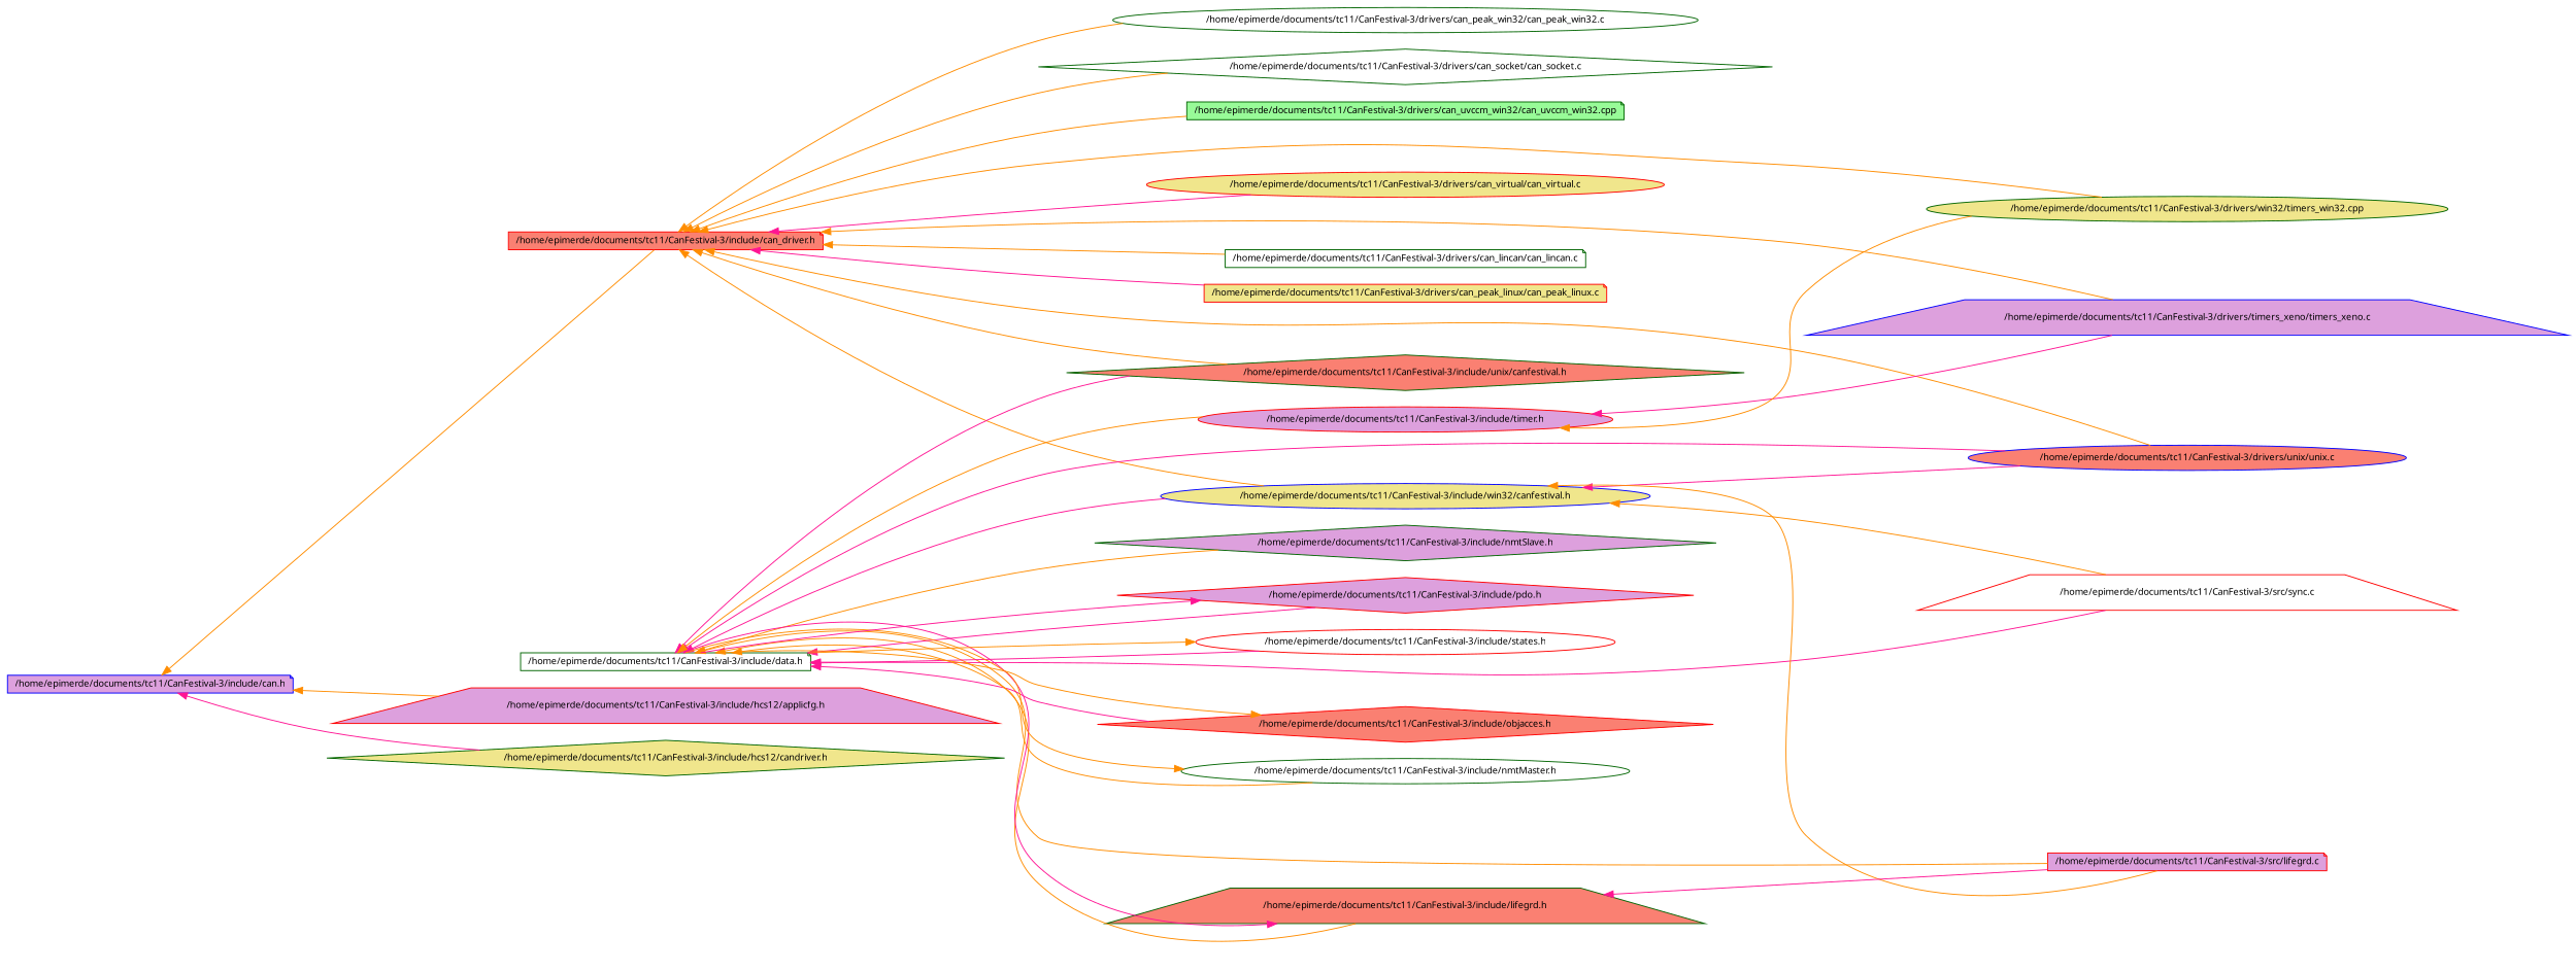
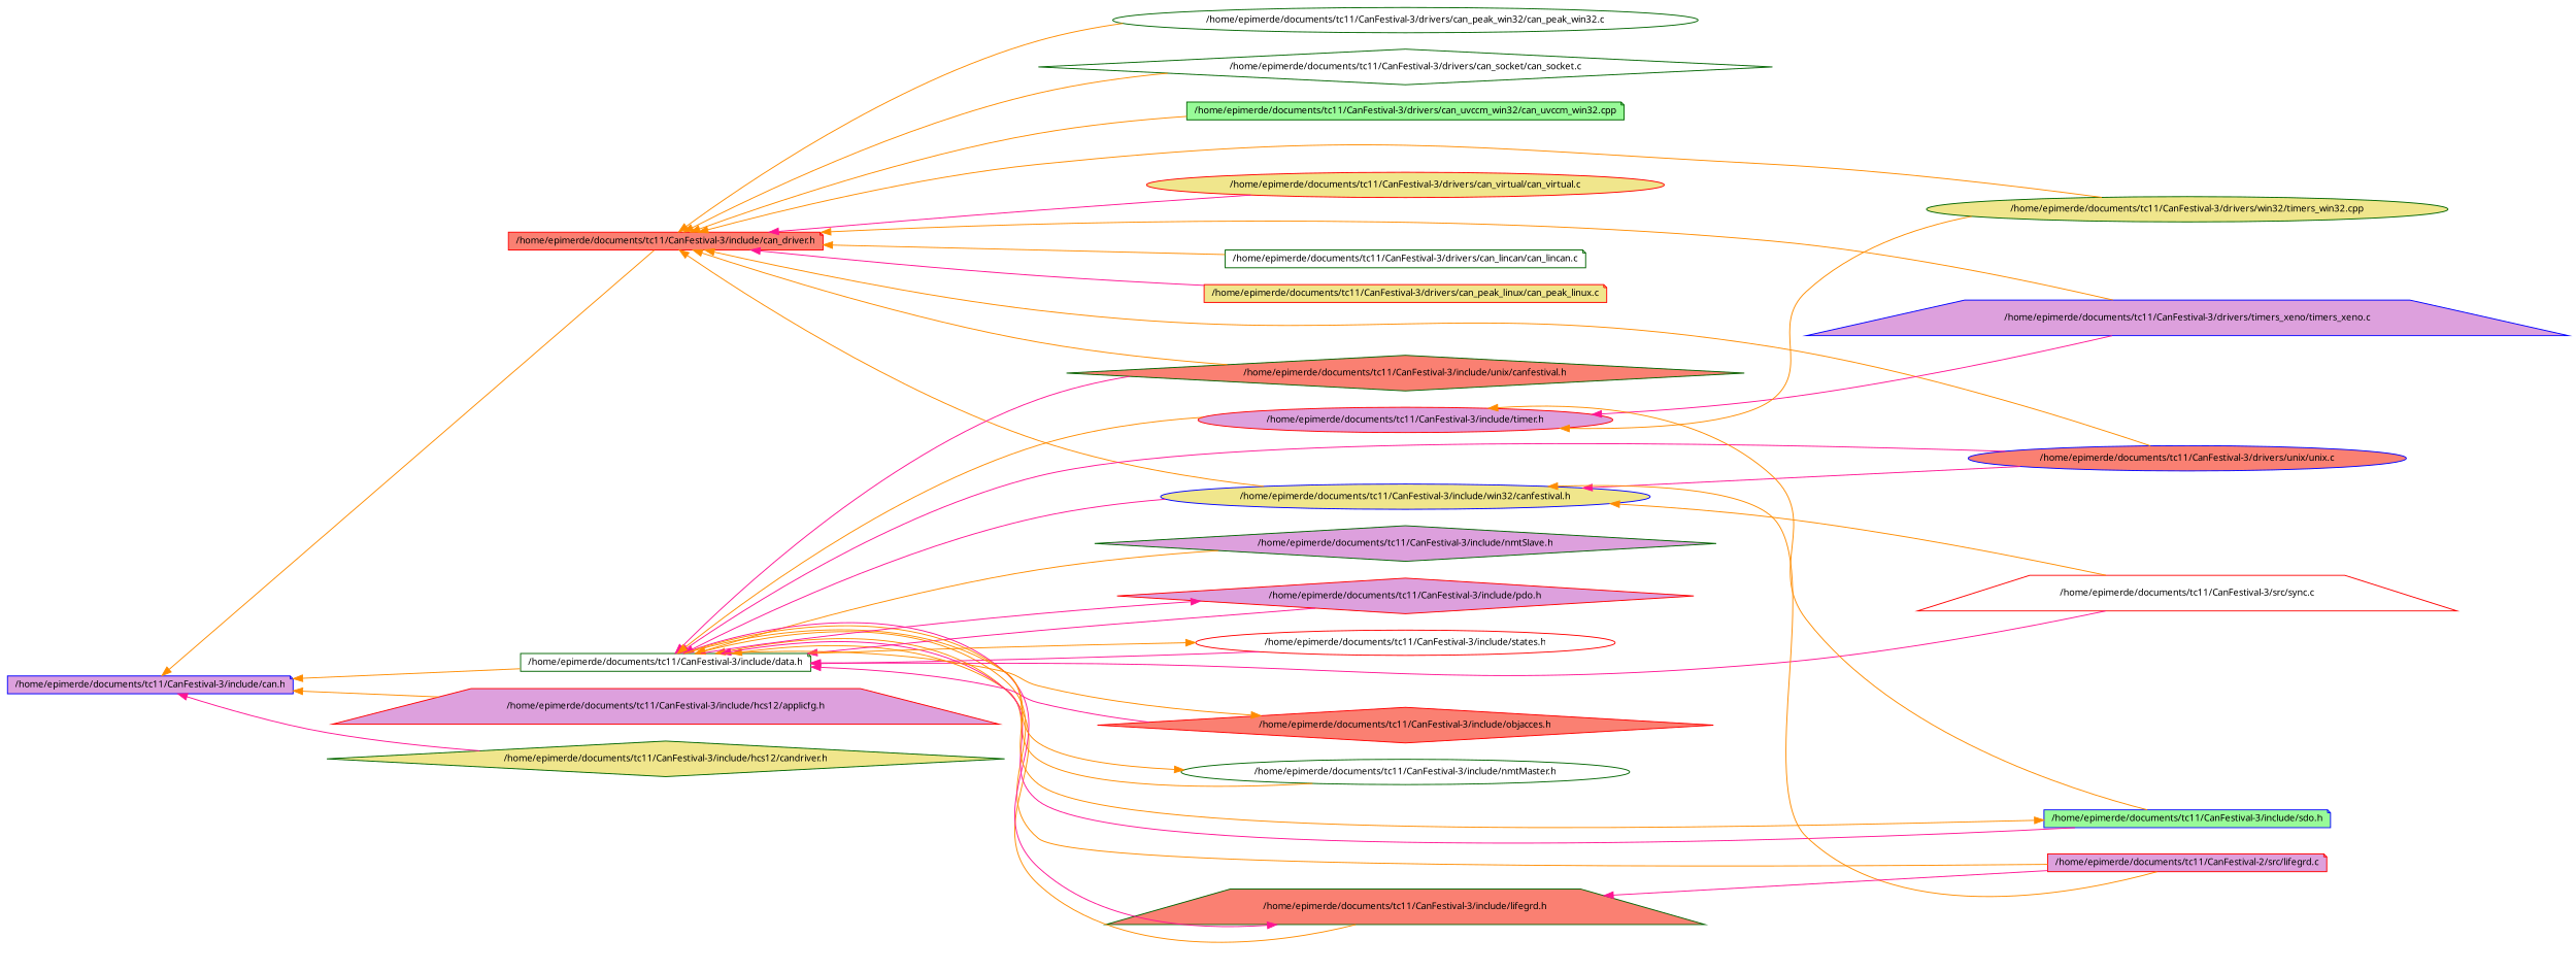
  digraph {
    rankdir=LR
    node [color=darkgreen fillcolor=plum fontname="FreeSans.ttf" fontsize=10 shape=note style=filled]
    edge [color=darkorange dir=back fontname="FreeSans.ttf" fontsize=10 labelfontname="FreeSans.ttf" labelfontsize=10 style=solid]
    n1 [color=blue fontcolor=black height=0.2 label="/home/epimerde/documents/tc11/CanFestival-3/include/can.h" width=0.4]
    n2 [color=red fillcolor=salmon height=0.2 label="/home/epimerde/documents/tc11/CanFestival-3/include/can_driver.h" width=0.4]
    n3 [fillcolor=white height=0.2 label="/home/epimerde/documents/tc11/CanFestival-3/include/data.h" width=0.4]
    n4 [color=red height=0.2 label="/home/epimerde/documents/tc11/CanFestival-3/include/hcs12/applicfg.h" shape=trapezium width=0.4]
    n5 [fillcolor=khaki height=0.2 label="/home/epimerde/documents/tc11/CanFestival-3/include/hcs12/candriver.h" shape=diamond width=0.4]
    n6 [fillcolor=white height=0.2 label="/home/epimerde/documents/tc11/CanFestival-3/drivers/can_lincan/can_lincan.c" width=0.4]
    n7 [color=red fillcolor=khaki height=0.2 label="/home/epimerde/documents/tc11/CanFestival-3/drivers/can_peak_linux/can_peak_linux.c" width=0.4]
    n8 [fillcolor=white height=0.2 label="/home/epimerde/documents/tc11/CanFestival-3/drivers/can_peak_win32/can_peak_win32.c" shape=ellipse width=0.4]
    n9 [fillcolor=white height=0.2 label="/home/epimerde/documents/tc11/CanFestival-3/drivers/can_socket/can_socket.c" shape=diamond width=0.4]
    n10 [fillcolor=palegreen height=0.2 label="/home/epimerde/documents/tc11/CanFestival-3/drivers/can_uvccm_win32/can_uvccm_win32.cpp" width=0.4]
    n11 [color=red fillcolor=khaki height=0.2 label="/home/epimerde/documents/tc11/CanFestival-3/drivers/can_virtual/can_virtual.c" shape=ellipse width=0.4]
    n12 [color=blue height=0.2 label="/home/epimerde/documents/tc11/CanFestival-3/drivers/timers_xeno/timers_xeno.c" shape=trapezium width=0.4]
    n13 [color=blue fillcolor=salmon height=0.2 label="/home/epimerde/documents/tc11/CanFestival-3/drivers/unix/unix.c" shape=ellipse width=0.4]
    n14 [fillcolor=khaki height=0.2 label="/home/epimerde/documents/tc11/CanFestival-3/drivers/win32/timers_win32.cpp" shape=ellipse width=0.4]
    n15 [fillcolor=salmon height=0.2 label="/home/epimerde/documents/tc11/CanFestival-3/include/unix/canfestival.h" shape=diamond width=0.4]
    n16 [color=blue fillcolor=khaki height=0.2 label="/home/epimerde/documents/tc11/CanFestival-3/include/win32/canfestival.h" shape=ellipse width=0.4]
-   n17 [color=red height=0.2 label="/home/epimerde/documents/tc11/CanFestival-3/src/lifegrd.c" width=0.4]
+   n17 [color=red height=0.2 label="/home/epimerde/documents/tc11/CanFestival-2/src/lifegrd.c" width=0.4]
    n18 [color=red fillcolor=white height=0.2 label="/home/epimerde/documents/tc11/CanFestival-3/src/sync.c" shape=trapezium width=0.4]
    n19 [color=red fillcolor=salmon height=0.2 label="/home/epimerde/documents/tc11/CanFestival-3/include/objacces.h" shape=diamond width=0.4]
    n20 [fillcolor=salmon height=0.2 label="/home/epimerde/documents/tc11/CanFestival-3/include/lifegrd.h" shape=trapezium width=0.4]
    n21 [fillcolor=white height=0.2 label="/home/epimerde/documents/tc11/CanFestival-3/include/nmtMaster.h" shape=ellipse width=0.4]
    n22 [height=0.2 label="/home/epimerde/documents/tc11/CanFestival-3/include/nmtSlave.h" shape=diamond width=0.4]
    n23 [color=red height=0.2 label="/home/epimerde/documents/tc11/CanFestival-3/include/timer.h" shape=ellipse width=0.4]
+   n24 [color=blue fillcolor=palegreen height=0.2 label="/home/epimerde/documents/tc11/CanFestival-3/include/sdo.h" width=0.4]
    n25 [color=red height=0.2 label="/home/epimerde/documents/tc11/CanFestival-3/include/pdo.h" shape=diamond width=0.4]
    n26 [color=red fillcolor=white height=0.2 label="/home/epimerde/documents/tc11/CanFestival-3/include/states.h" shape=ellipse width=0.4]
    n1 -> n2
+   n1 -> n3
    n1 -> n4
    n1 -> n5 [color=deeppink]
    n2 -> n6
    n2 -> n7 [color=deeppink]
    n2 -> n8
    n2 -> n9
    n2 -> n10
    n2 -> n11 [color=deeppink]
    n2 -> n12
    n2 -> n13
    n2 -> n14
    n2 -> n15
    n2 -> n16
    n3 -> n13 [color=deeppink]
    n3 -> n15 [color=deeppink]
    n3 -> n16 [color=deeppink]
    n3 -> n17
    n3 -> n18 [color=deeppink]
    n3 -> n19 [color=deeppink]
    n3 -> n20
    n3 -> n21
    n3 -> n22
    n3 -> n23
+   n3 -> n24 [color=deeppink]
    n3 -> n25 [color=deeppink]
    n3 -> n26 [color=deeppink]
    n16 -> n13 [color=deeppink]
    n16 -> n17
    n16 -> n18
    n19 -> n3
    n20 -> n3 [color=deeppink]
    n20 -> n17 [color=deeppink]
    n21 -> n3
    n23 -> n12 [color=deeppink]
    n23 -> n14
+   n23 -> n24
+   n24 -> n3
    n25 -> n3 [color=deeppink]
    n26 -> n3
  }
